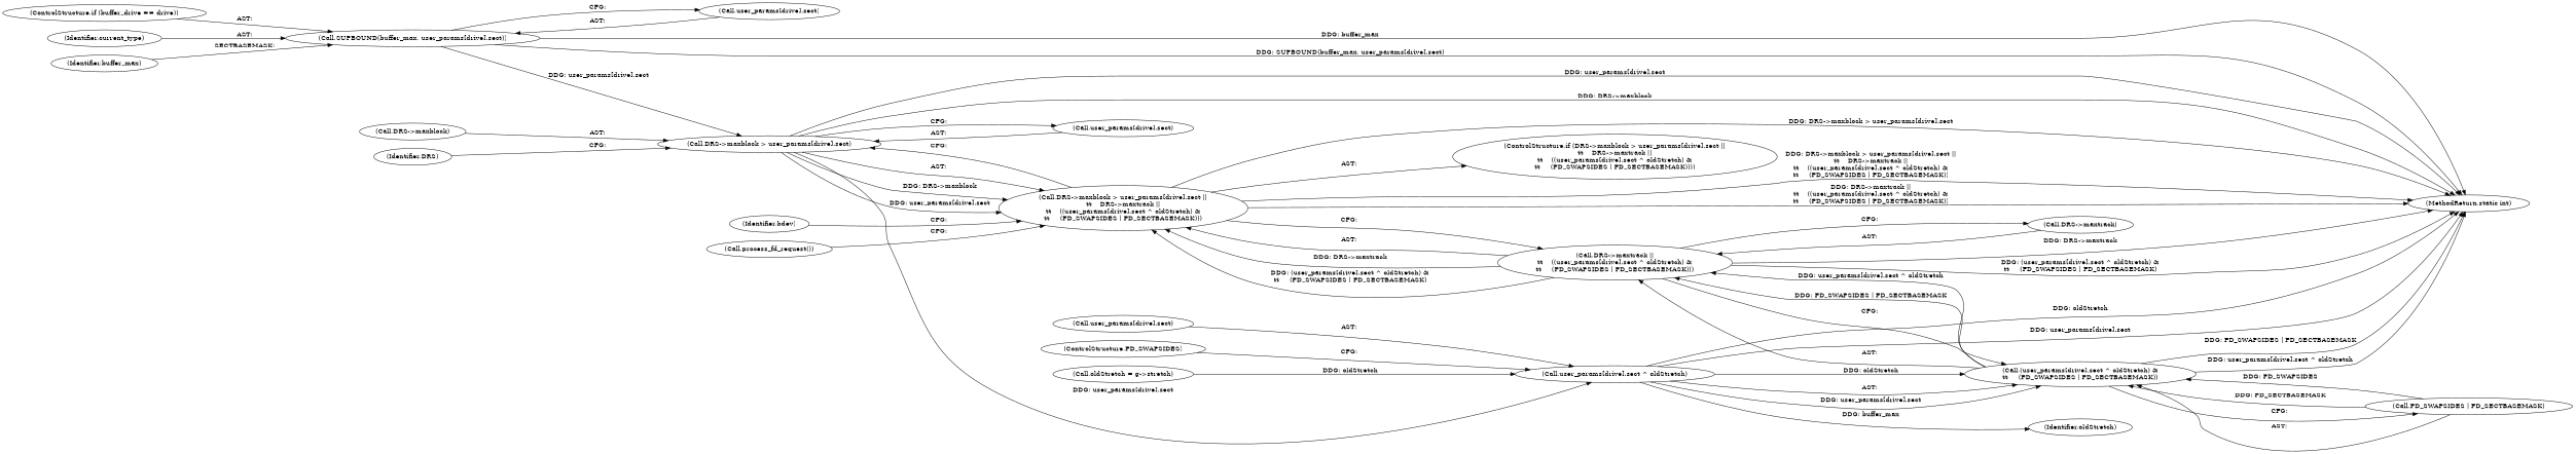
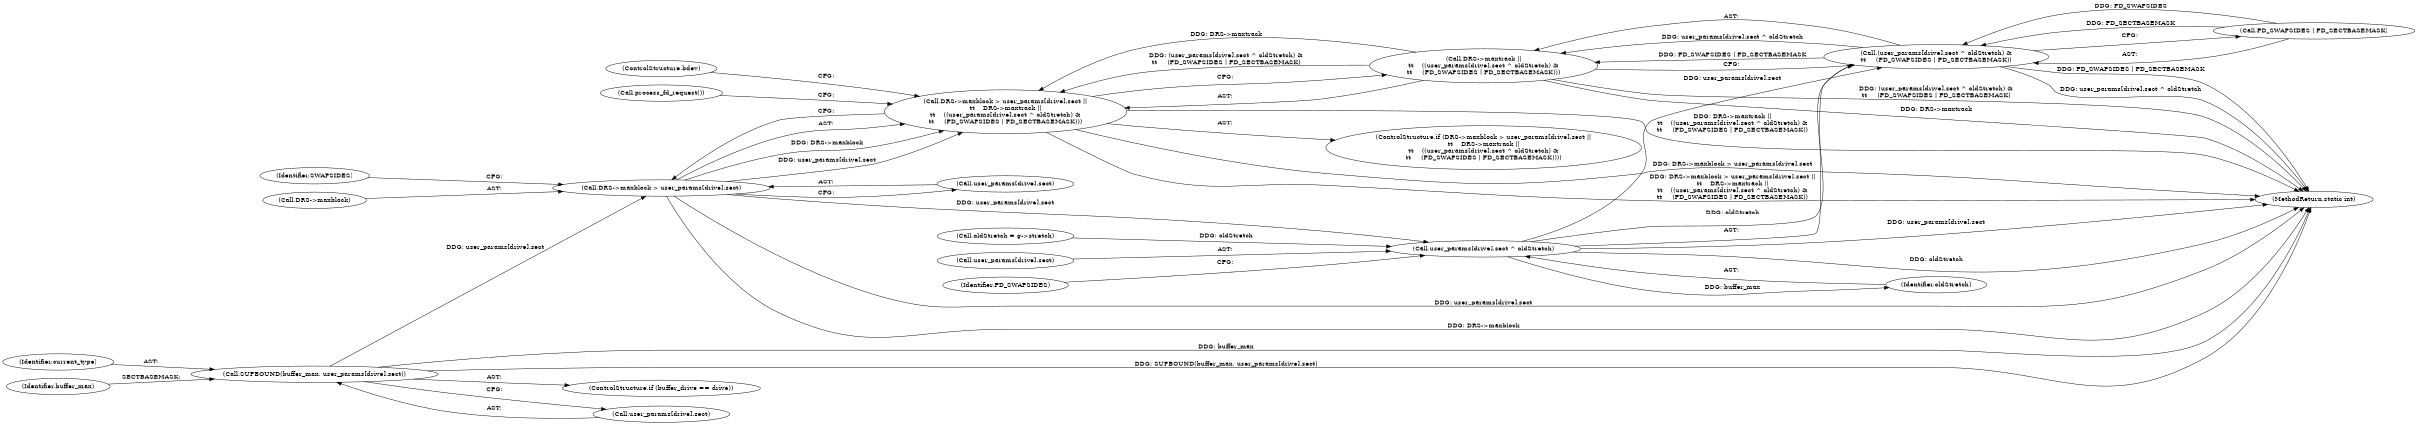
  digraph {
    rankdir=LR
    n1 [label="(Call,DRS->maxblock > user_params[drive].sect)"]
    n2 [label="(Call,DRS->maxblock > user_params[drive].sect ||\n\t\t    DRS->maxtrack ||\n\t\t    ((user_params[drive].sect ^ oldStretch) &\n\t\t     (FD_SWAPSIDES | FD_SECTBASEMASK)))"]
    n3 [label="(Call,user_params[drive].sect ^ oldStretch)"]
    n4 [label="(MethodReturn,static int)"]
    n5 [label="(Call,user_params[drive].sect)"]
    n6 [label="(Call,DRS->maxtrack ||\n\t\t    ((user_params[drive].sect ^ oldStretch) &\n\t\t     (FD_SWAPSIDES | FD_SECTBASEMASK)))"]
    n7 [label="(ControlStructure,if (DRS->maxblock > user_params[drive].sect ||\n\t\t    DRS->maxtrack ||\n\t\t    ((user_params[drive].sect ^ oldStretch) &\n\t\t     (FD_SWAPSIDES | FD_SECTBASEMASK))))"]
    n8 [label="(Call,(user_params[drive].sect ^ oldStretch) &\n\t\t     (FD_SWAPSIDES | FD_SECTBASEMASK))"]
    n9 [label="(Identifier,oldStretch)"]
    n10 [label="(Call,SUPBOUND(buffer_max, user_params[drive].sect))"]
    n11 [label="(ControlStructure,if (buffer_drive == drive))"]
    n12 [label="(Call,user_params[drive].sect)"]
-   n13 [label="(Call,DRS->maxtrack)"]
    n14 [label="(Call,FD_SWAPSIDES | FD_SECTBASEMASK)"]
-   n15 [label="(Identifier,DRS)"]
+   n15 [label="(Identifier,SWAPSIDES)"]
    n16 [label="(Identifier,current_type)"]
-   n17 [label="(Identifier,bdev)"]
+   n17 [label="(ControlStructure,bdev)"]
    n18 [label="(Call,user_params[drive].sect)"]
    n19 [label="(Identifier,buffer_max)"]
-   n20 [label="(ControlStructure,FD_SWAPSIDES)"]
+   n20 [label="(Identifier,FD_SWAPSIDES)"]
    n21 [label="(Call,oldStretch = g->stretch)"]
    n22 [label="(Call,process_fd_request())"]
    n23 [label="(Call,DRS->maxblock)"]
    n1 -> n2 [label="AST: "]
    n1 -> n2 [label="DDG: DRS->maxblock"]
    n1 -> n2 [label="DDG: user_params[drive].sect"]
    n1 -> n3 [label="DDG: user_params[drive].sect"]
    n1 -> n4 [label="DDG: DRS->maxblock"]
    n1 -> n4 [label="DDG: user_params[drive].sect"]
    n1 -> n5 [label="CFG: "]
    n2 -> n1 [label="CFG: "]
    n2 -> n4 [label="DDG: DRS->maxtrack ||\n\t\t    ((user_params[drive].sect ^ oldStretch) &\n\t\t     (FD_SWAPSIDES | FD_SECTBASEMASK))"]
    n2 -> n4 [label="DDG: DRS->maxblock > user_params[drive].sect"]
    n2 -> n4 [label="DDG: DRS->maxblock > user_params[drive].sect ||\n\t\t    DRS->maxtrack ||\n\t\t    ((user_params[drive].sect ^ oldStretch) &\n\t\t     (FD_SWAPSIDES | FD_SECTBASEMASK))"]
    n2 -> n6 [label="CFG: "]
    n2 -> n7 [label="AST: "]
    n3 -> n4 [label="DDG: oldStretch"]
    n3 -> n4 [label="DDG: user_params[drive].sect"]
    n3 -> n8 [label="AST: "]
    n3 -> n8 [label="DDG: user_params[drive].sect"]
    n3 -> n8 [label="DDG: oldStretch"]
    n3 -> n9 [label="DDG: buffer_max"]
    n5 -> n1 [label="AST: "]
    n6 -> n2 [label="AST: "]
    n6 -> n2 [label="DDG: DRS->maxtrack"]
    n6 -> n2 [label="DDG: (user_params[drive].sect ^ oldStretch) &\n\t\t     (FD_SWAPSIDES | FD_SECTBASEMASK)"]
    n6 -> n4 [label="DDG: (user_params[drive].sect ^ oldStretch) &\n\t\t     (FD_SWAPSIDES | FD_SECTBASEMASK)"]
    n6 -> n4 [label="DDG: DRS->maxtrack"]
    n6 -> n8 [label="CFG: "]
-   n6 -> n13 [label="CFG: "]
    n8 -> n4 [label="DDG: FD_SWAPSIDES | FD_SECTBASEMASK"]
    n8 -> n4 [label="DDG: user_params[drive].sect ^ oldStretch"]
    n8 -> n6 [label="AST: "]
    n8 -> n6 [label="DDG: user_params[drive].sect ^ oldStretch"]
    n8 -> n6 [label="DDG: FD_SWAPSIDES | FD_SECTBASEMASK"]
    n8 -> n14 [label="CFG: "]
+   n9 -> n3 [label="AST: "]
    n10 -> n1 [label="DDG: user_params[drive].sect"]
    n10 -> n4 [label="DDG: buffer_max"]
    n10 -> n4 [label="DDG: SUPBOUND(buffer_max, user_params[drive].sect)"]
-   n11 -> n10 [label="AST: "]
+   n10 -> n11 [label="AST: "]
    n10 -> n12 [label="CFG: "]
    n12 -> n10 [label="AST: "]
-   n13 -> n6 [label="AST: "]
    n14 -> n8 [label="AST: "]
    n14 -> n8 [label="DDG: FD_SWAPSIDES"]
    n14 -> n8 [label="DDG: FD_SECTBASEMASK"]
    n15 -> n1 [label="CFG: "]
    n16 -> n10 [label="AST: "]
    n17 -> n2 [label="CFG: "]
    n18 -> n3 [label="AST: "]
    n19 -> n10 [label="SECTBASEMASK: "]
    n20 -> n3 [label="CFG: "]
    n21 -> n3 [label="DDG: oldStretch"]
    n22 -> n2 [label="CFG: "]
    n23 -> n1 [label="AST: "]
  }
